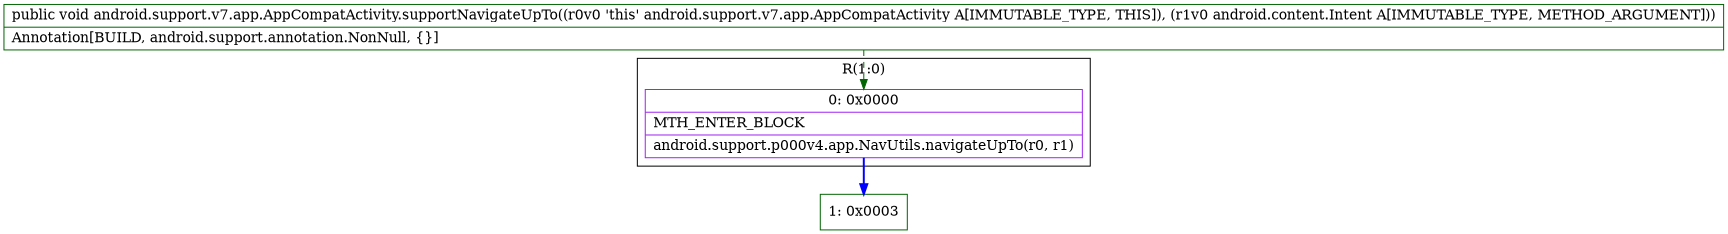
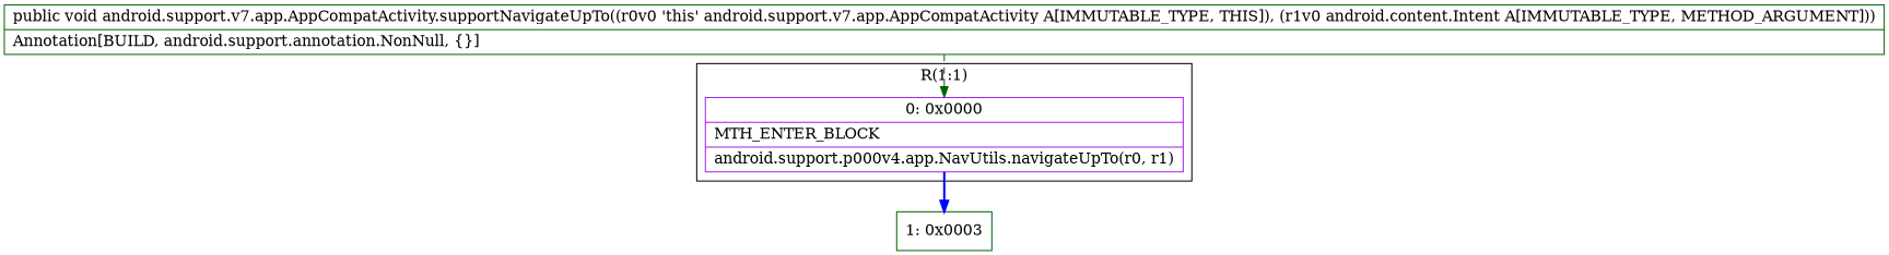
  digraph {
    node [color=darkgreen shape=record]
    n1 [color=purple label="{0\:\ 0x0000|MTH_ENTER_BLOCK\l|android.support.p000v4.app.NavUtils.navigateUpTo(r0, r1)\l}"]
    n2 [label="{1\:\ 0x0003}"]
    n3 [label="{public void android.support.v7.app.AppCompatActivity.supportNavigateUpTo((r0v0 'this' android.support.v7.app.AppCompatActivity A[IMMUTABLE_TYPE, THIS]), (r1v0 android.content.Intent A[IMMUTABLE_TYPE, METHOD_ARGUMENT]))  | Annotation[BUILD, android.support.annotation.NonNull, \{\}]\l}"]
    subgraph cluster_1 {
-     label="R(1:0)"
+     label="R(1:1)"
      n1
    }
    n1 -> n2 [color=blue style=bold]
    n3 -> n1 [color=darkgreen style=dashed]
  }
